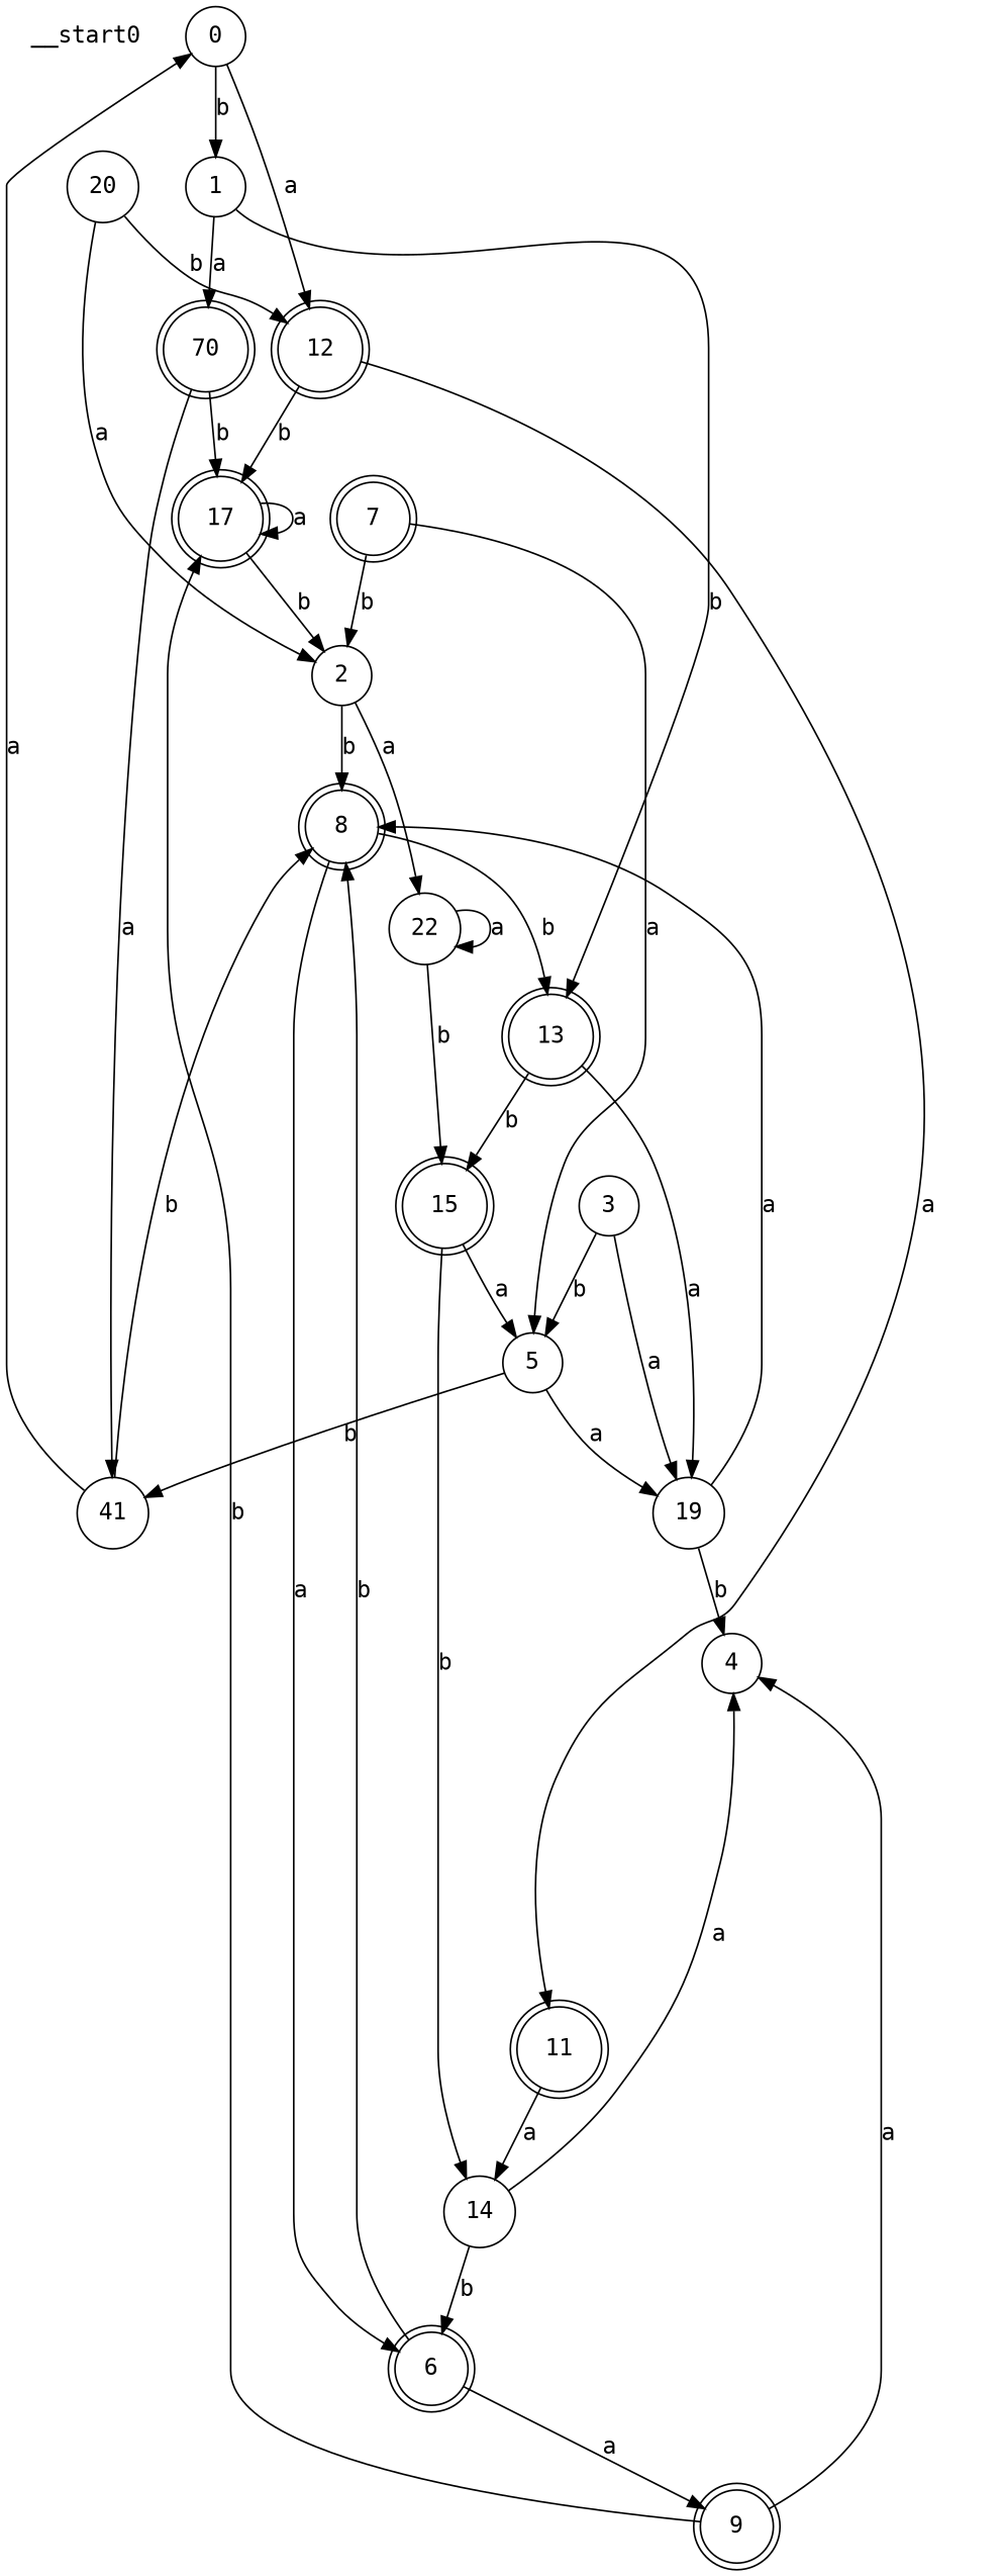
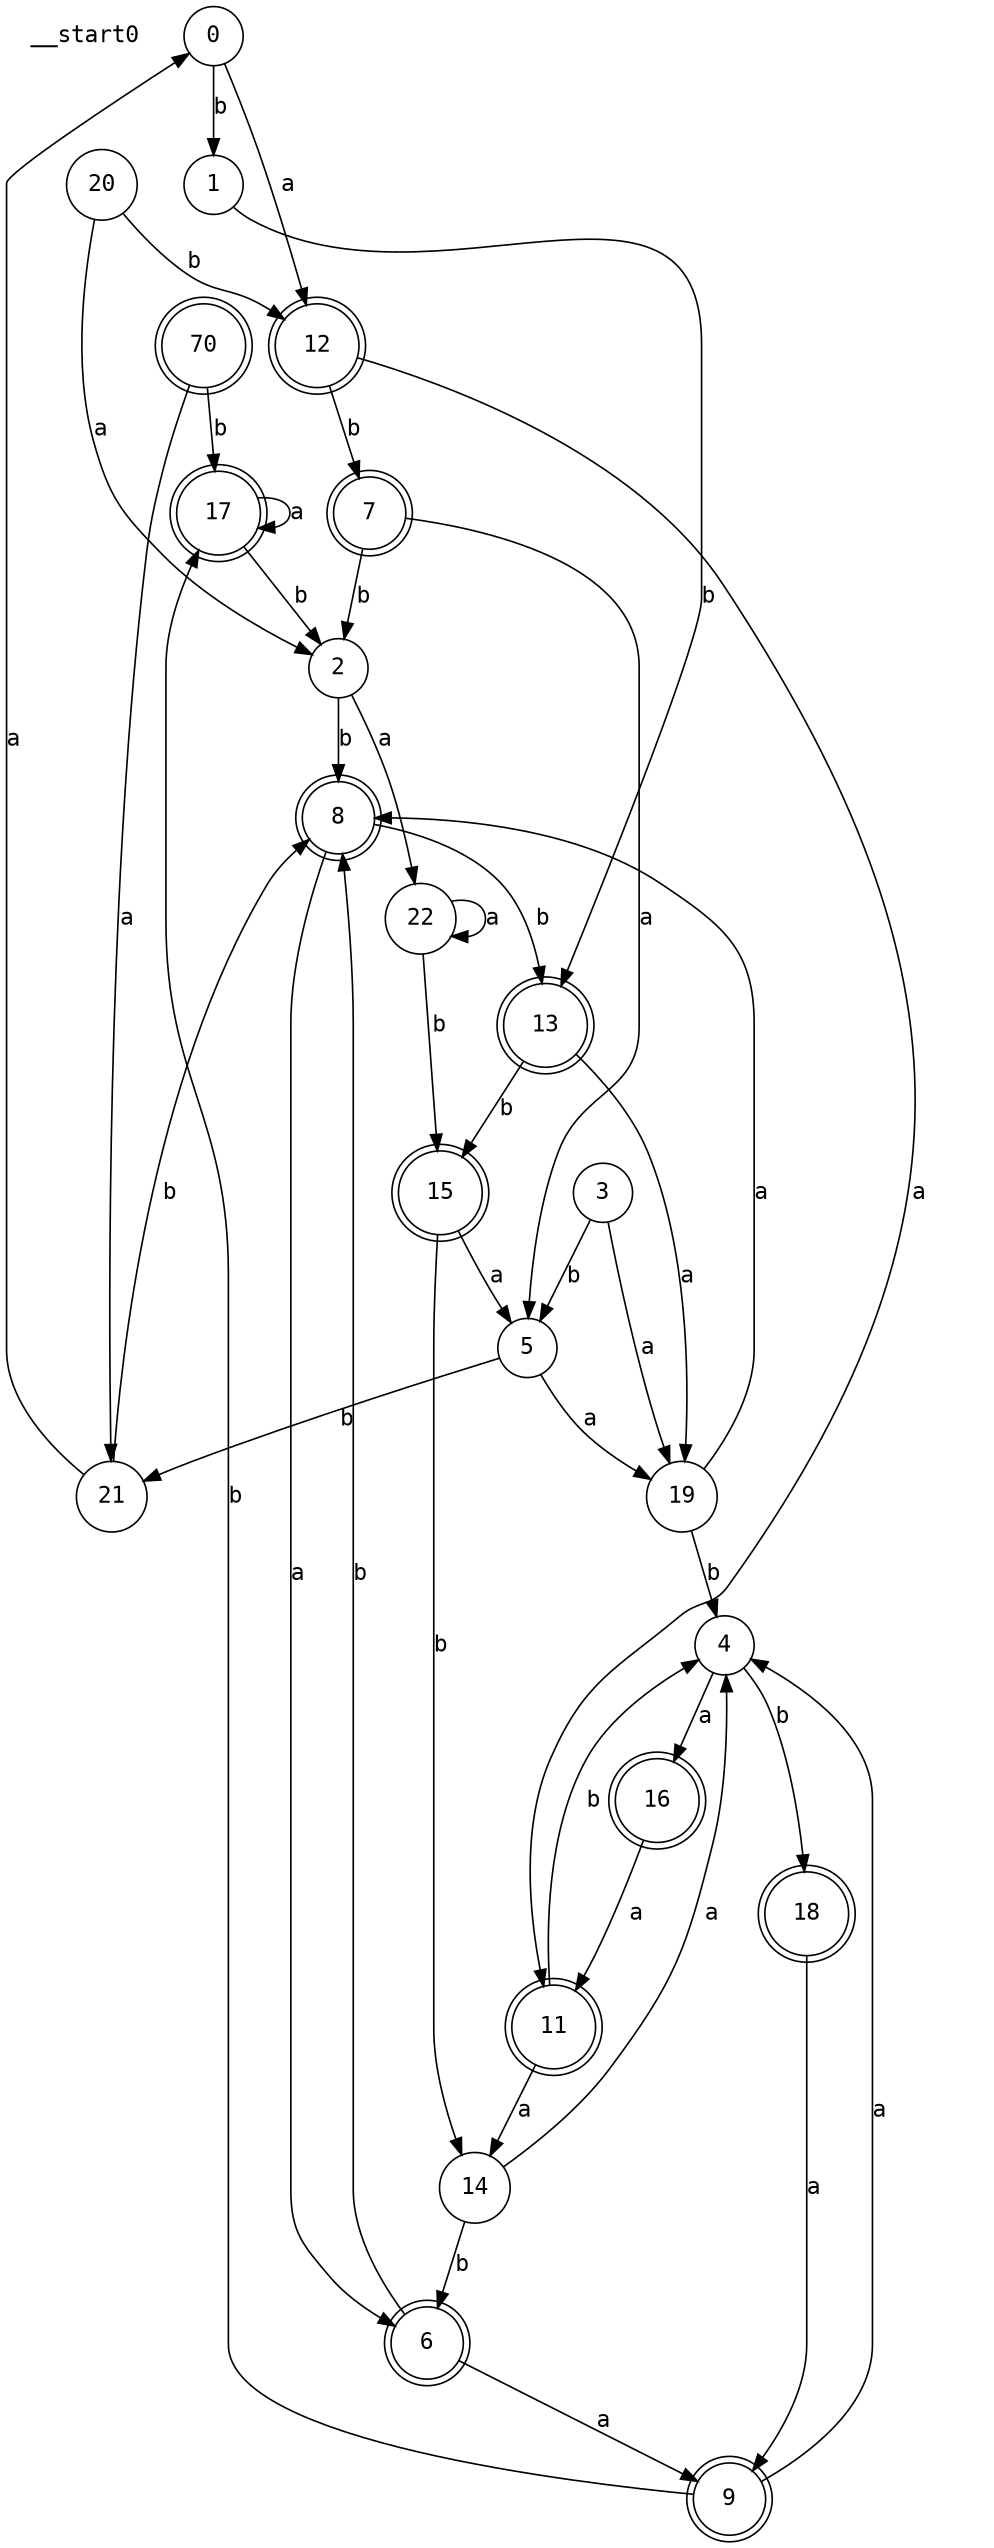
  digraph {
    fontname="DejaVu Sans Mono"
    rankdir=TB
    node [fontname="DejaVu Sans Mono" shape=doublecircle color=black fillcolor=white style="rounded,filled"]
    edge [fontname="DejaVu Sans Mono"]
    __start0 [shape=none color="" fillcolor="" style=""]
    n2 [label=0 shape=circle style=filled]
    n3 [label=1 shape=circle style=filled]
    n4 [label=12]
    n5 [label=70]
    n6 [label=13]
    n7 [label=17]
    n8 [label=11]
-   n9 [label=41 shape=circle style=filled]
+   n9 [label=21 shape=circle style=filled]
    n10 [label=19 shape=circle style=filled]
    n11 [label=15]
    n12 [label=2 shape=circle style=filled]
    n13 [label=8]
    n14 [label=22 shape=circle style=filled]
    n15 [label=6]
    n16 [label=3 shape=circle style=filled]
    n17 [label=5 shape=circle style=filled]
    n18 [label=4 shape=circle style=filled]
+   n19 [label=16]
+   n20 [label=18]
    n21 [label=9]
    n22 [label=7]
    n23 [label=14 shape=circle style=filled]
    n24 [label=20 shape=circle style=filled]
    n2 -> n3 [label=b]
    n2 -> n4 [label=a]
-   n3 -> n5 [label=a]
    n3 -> n6 [label=b]
-   n4 -> n7 [label=b]
+   n4 -> n22 [label=b]
    n4 -> n8 [label=a]
    n5 -> n7 [label=b]
    n5 -> n9 [label=a]
    n6 -> n10 [label=a]
    n6 -> n11 [label=b]
    n7 -> n7 [label=a]
    n7 -> n12 [label=b]
+   n8 -> n18 [label=b]
    n8 -> n23 [label=a]
    n9 -> n2 [label=a]
    n9 -> n13 [label=b]
    n10 -> n13 [label=a]
    n10 -> n18 [label=b]
    n11 -> n17 [label=a]
    n11 -> n23 [label=b]
    n12 -> n13 [label=b]
    n12 -> n14 [label=a]
    n13 -> n6 [label=b]
    n13 -> n15 [label=a]
    n14 -> n11 [label=b]
    n14 -> n14 [label=a]
    n15 -> n13 [label=b]
    n15 -> n21 [label=a]
    n16 -> n10 [label=a]
    n16 -> n17 [label=b]
    n17 -> n9 [label=b]
    n17 -> n10 [label=a]
+   n18 -> n19 [label=a]
+   n18 -> n20 [label=b]
+   n19 -> n8 [label=a]
+   n20 -> n21 [label=a]
    n21 -> n7 [label=b]
    n21 -> n18 [label=a]
    n22 -> n12 [label=b]
    n22 -> n17 [label=a]
    n23 -> n15 [label=b]
    n23 -> n18 [label=a]
    n24 -> n4 [label=b]
    n24 -> n12 [label=a]
  }
